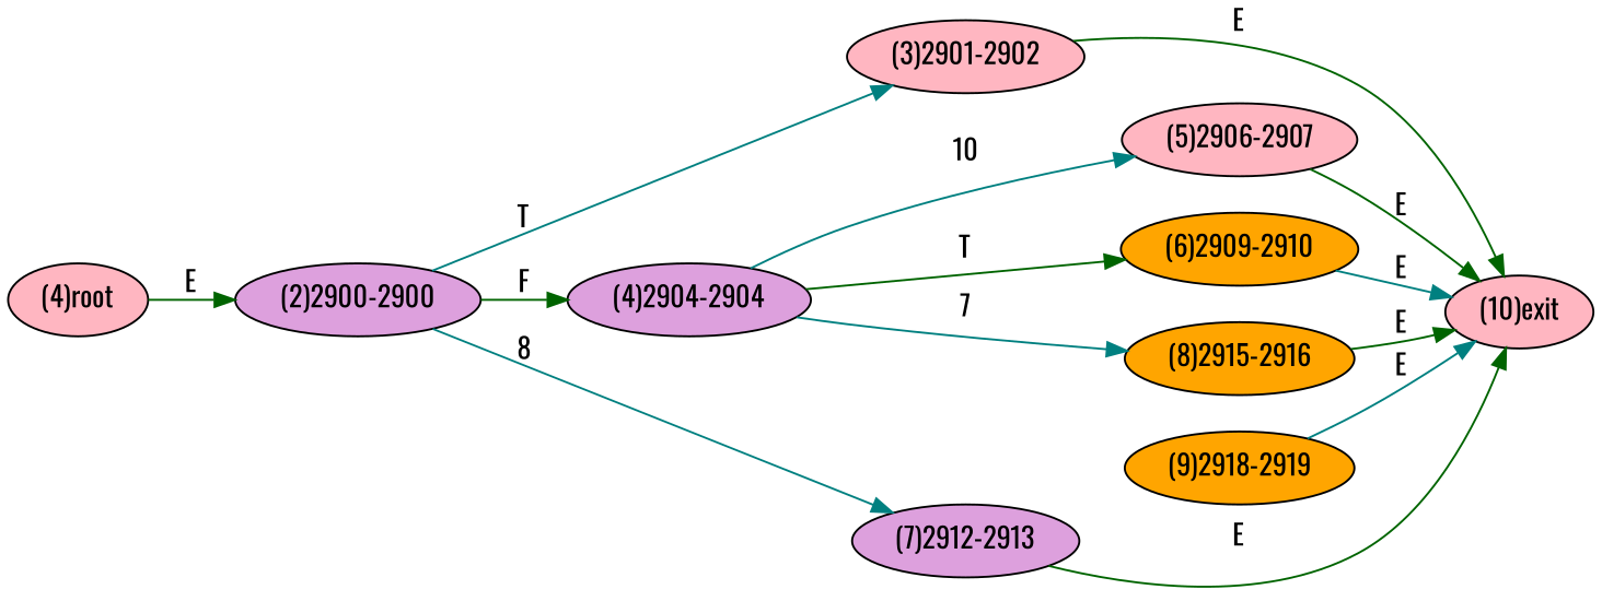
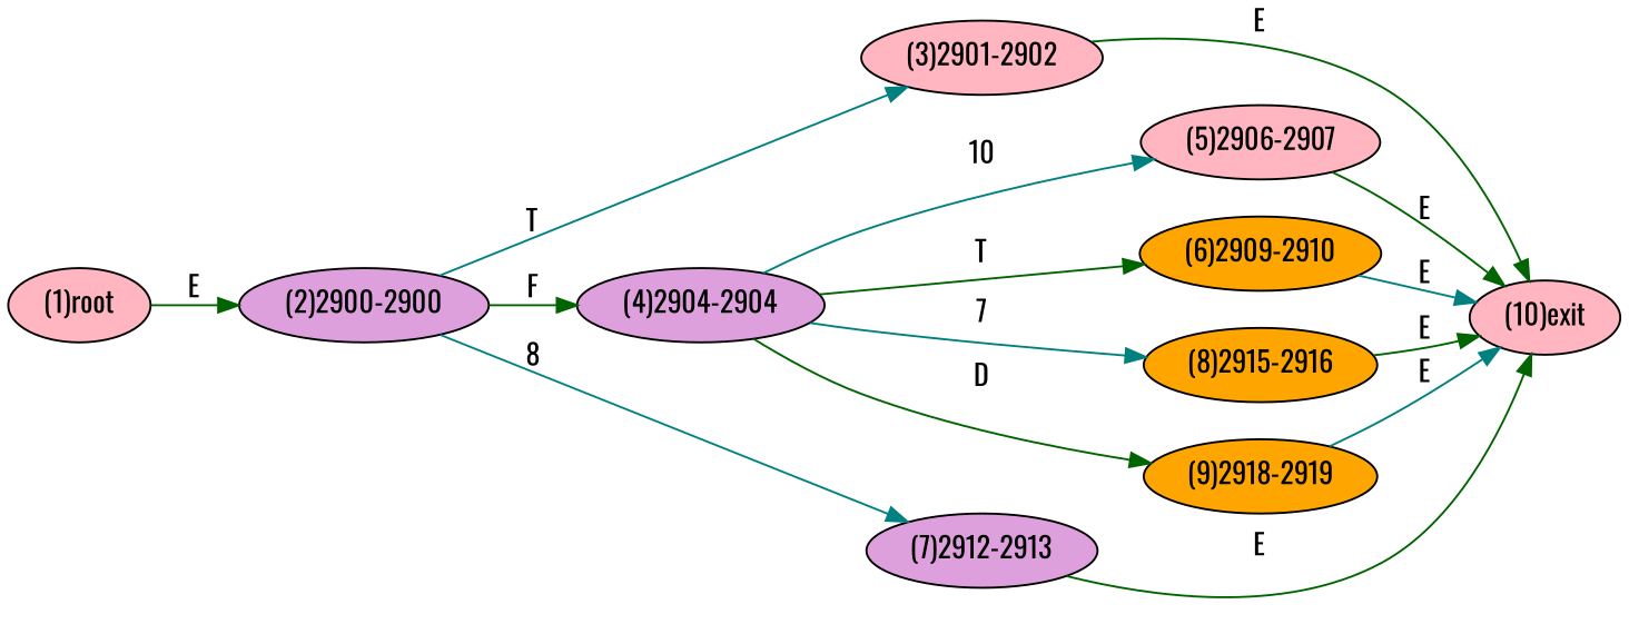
  digraph {
    fontname=Oswald
    rankdir=LR
    node [fillcolor=lightpink fontname=Oswald style=filled]
    edge [color=darkgreen fontname=Oswald]
-   n1 [label="(4)root"]
+   n1 [label="(1)root"]
    n2 [fillcolor=plum label="(2)2900-2900"]
    n3 [label="(3)2901-2902"]
    n4 [fillcolor=plum label="(4)2904-2904"]
    n5 [fillcolor=plum label="(7)2912-2913"]
    n6 [label="(10)exit"]
    n7 [label="(5)2906-2907"]
    n8 [fillcolor=orange label="(6)2909-2910"]
    n9 [fillcolor=orange label="(8)2915-2916"]
    n10 [fillcolor=orange label="(9)2918-2919"]
    n1 -> n2 [label=E]
    n2 -> n3 [color=teal label=T]
    n2 -> n4 [label=F]
    n2 -> n5 [color=teal label=8]
    n3 -> n6 [label=E]
    n4 -> n7 [color=teal label=10]
    n4 -> n8 [label=T]
    n4 -> n9 [color=teal label=7]
+   n4 -> n10 [label=D]
    n5 -> n6 [label=E]
    n7 -> n6 [label=E]
    n8 -> n6 [color=teal label=E]
    n9 -> n6 [label=E]
    n10 -> n6 [color=teal label=E]
  }
